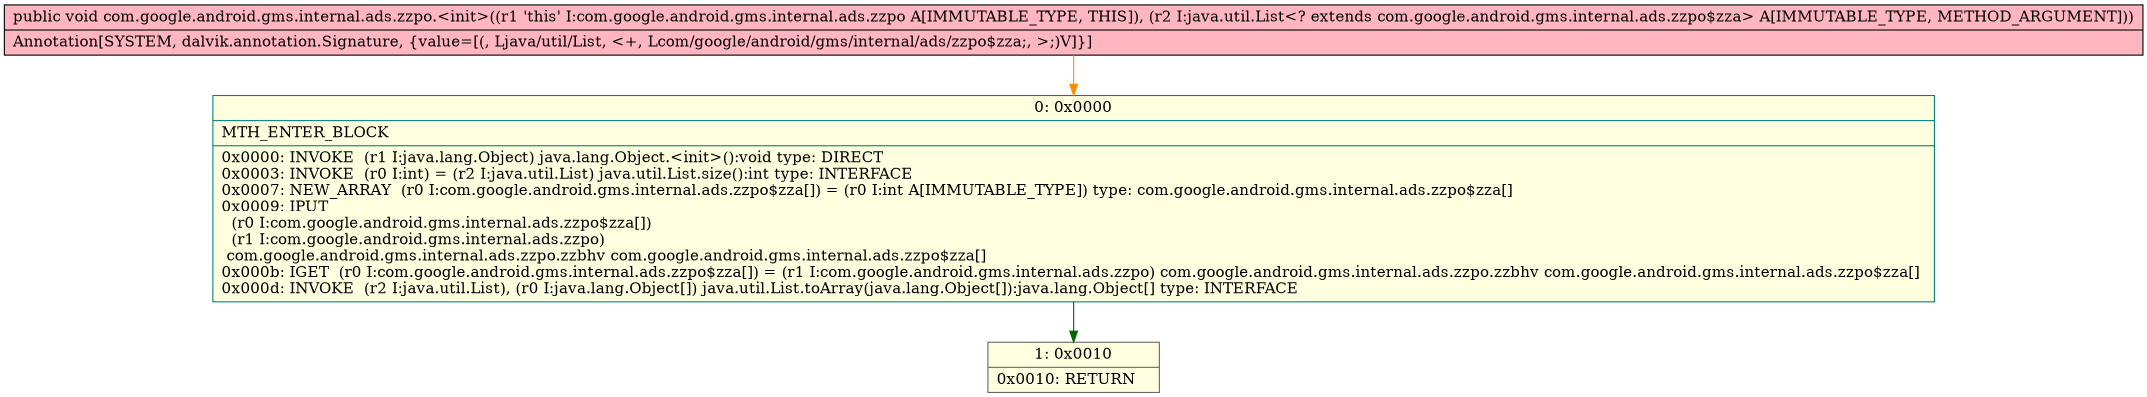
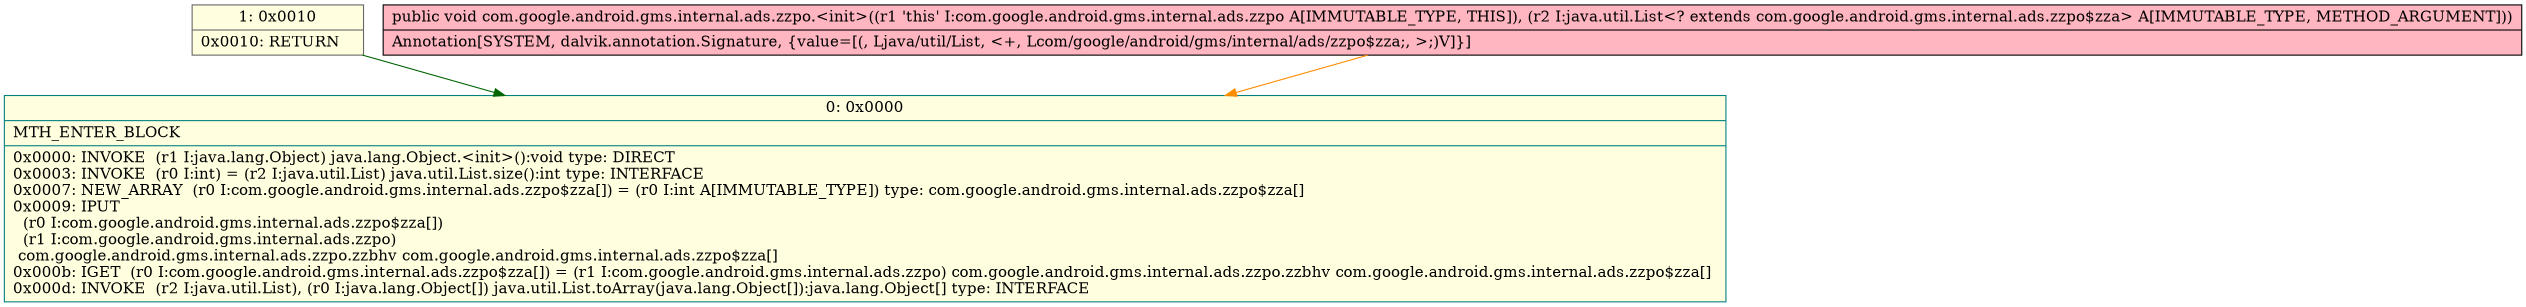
  digraph {
    node [shape=record style=filled fillcolor=lightyellow]
    n1 [label="{0\:\ 0x0000|MTH_ENTER_BLOCK\l|0x0000: INVOKE  (r1 I:java.lang.Object) java.lang.Object.\<init\>():void type: DIRECT \l0x0003: INVOKE  (r0 I:int) = (r2 I:java.util.List) java.util.List.size():int type: INTERFACE \l0x0007: NEW_ARRAY  (r0 I:com.google.android.gms.internal.ads.zzpo$zza[]) = (r0 I:int A[IMMUTABLE_TYPE]) type: com.google.android.gms.internal.ads.zzpo$zza[] \l0x0009: IPUT  \l  (r0 I:com.google.android.gms.internal.ads.zzpo$zza[])\l  (r1 I:com.google.android.gms.internal.ads.zzpo)\l com.google.android.gms.internal.ads.zzpo.zzbhv com.google.android.gms.internal.ads.zzpo$zza[] \l0x000b: IGET  (r0 I:com.google.android.gms.internal.ads.zzpo$zza[]) = (r1 I:com.google.android.gms.internal.ads.zzpo) com.google.android.gms.internal.ads.zzpo.zzbhv com.google.android.gms.internal.ads.zzpo$zza[] \l0x000d: INVOKE  (r2 I:java.util.List), (r0 I:java.lang.Object[]) java.util.List.toArray(java.lang.Object[]):java.lang.Object[] type: INTERFACE \l}" color=teal]
    n2 [label="{1\:\ 0x0010|0x0010: RETURN   \l}" color=gray40]
    n3 [label="{public void com.google.android.gms.internal.ads.zzpo.\<init\>((r1 'this' I:com.google.android.gms.internal.ads.zzpo A[IMMUTABLE_TYPE, THIS]), (r2 I:java.util.List\<? extends com.google.android.gms.internal.ads.zzpo$zza\> A[IMMUTABLE_TYPE, METHOD_ARGUMENT]))  | Annotation[SYSTEM, dalvik.annotation.Signature, \{value=[(, Ljava\/util\/List, \<+, Lcom\/google\/android\/gms\/internal\/ads\/zzpo$zza;, \>;)V]\}]\l}" fillcolor=lightpink color=black]
-   n1 -> n2 [color=darkgreen]
+   n2 -> n1 [color=darkgreen]
    n3 -> n1 [color=darkorange]
  }
